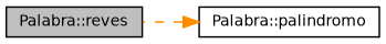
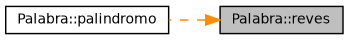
  digraph {
    rankdir=RL
    node [color=black fontname=Helvetica fontsize=10 shape=record style=filled]
    n1 [fillcolor=grey75 fontcolor=black height=0.2 label="Palabra::reves" width=0.4]
    n2 [fillcolor=white height=0.2 label="Palabra::palindromo" width=0.4]
-   n2 -> n1 [color=darkorange dir=back fontname=Helvetica fontsize=10 labelfontname=Helvetica labelfontsize=10 style=dashed]
+   n1 -> n2 [color=darkorange dir=back fontname=Helvetica fontsize=10 labelfontname=Helvetica labelfontsize=10 style=dashed]
  }
